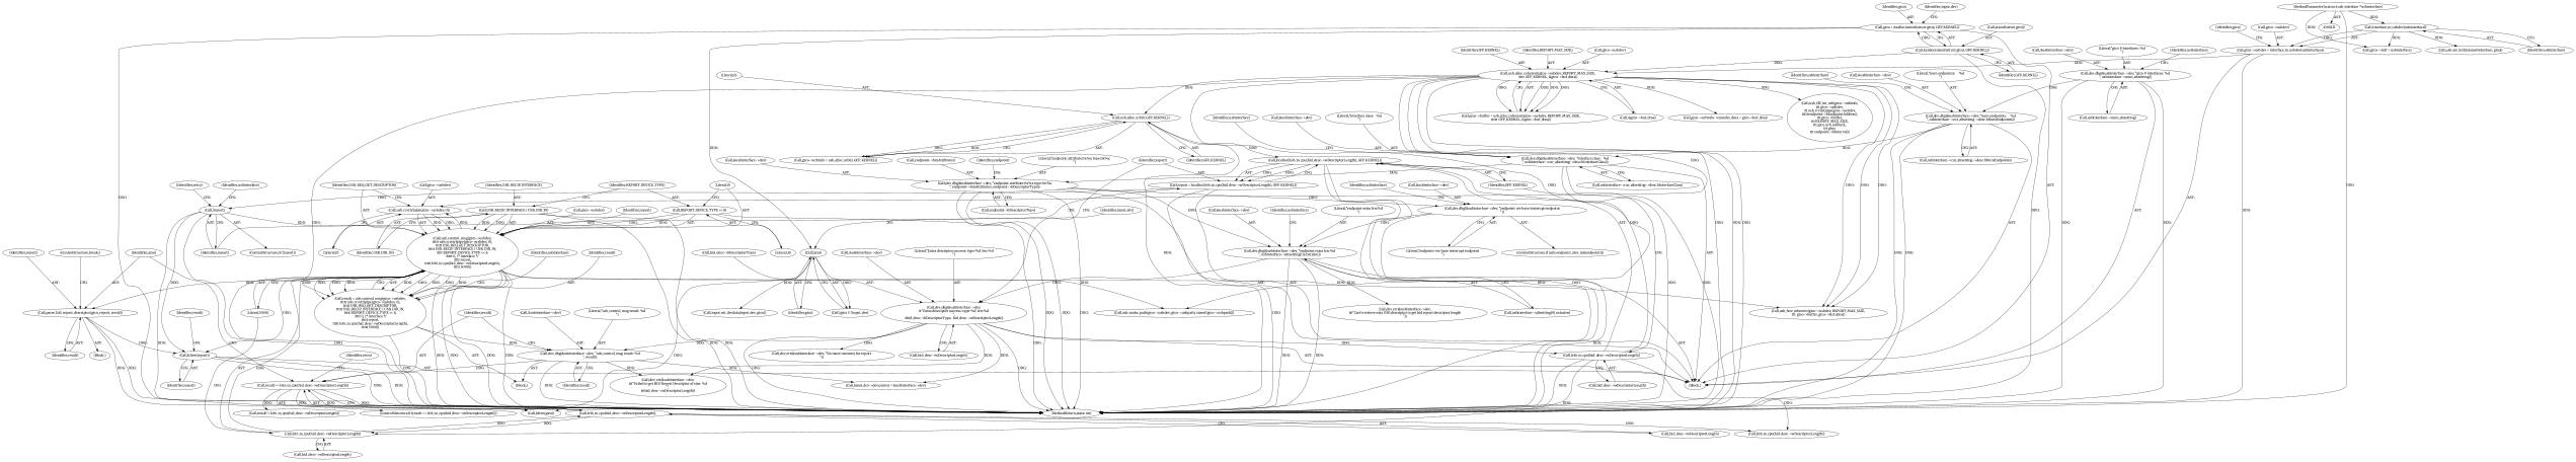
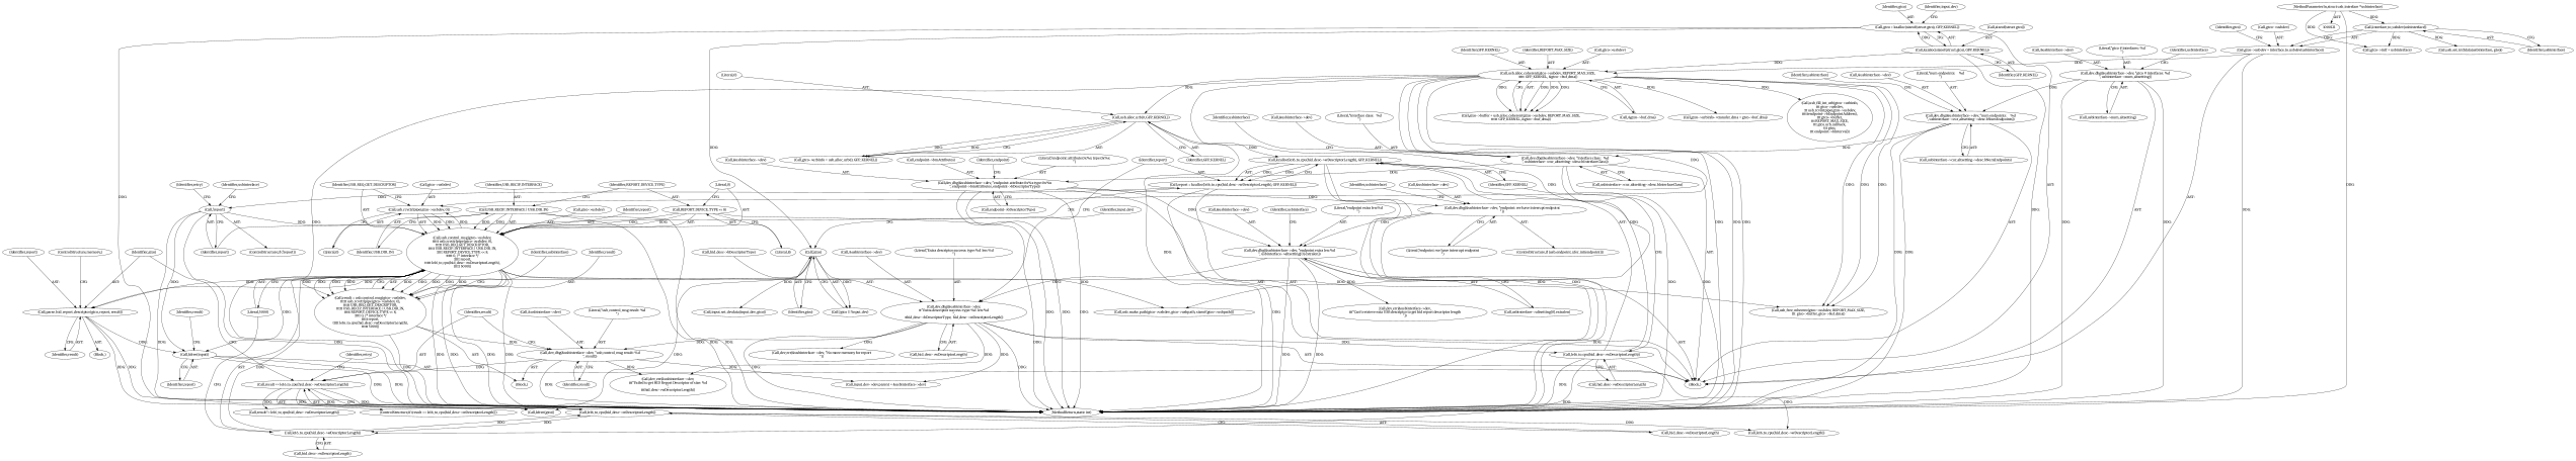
  digraph {
    fontname=Merriweather
    node [fontname=Merriweather]
    edge [fontname=Merriweather]
-   n1 [label="(Call,kfree(report))"]
+   n1 [label="(Call,kfree(input))"]
    n2 [label="(Block,)"]
    n3 [label="(MethodReturn,static int)"]
    n4 [label="(Identifier,report)"]
    n5 [label="(Call,usb_control_msg(gtco->usbdev,\n\t\t\t\t\t usb_rcvctrlpipe(gtco->usbdev, 0),\n\t\t\t\t\t USB_REQ_GET_DESCRIPTOR,\n\t\t\t\t\t USB_RECIP_INTERFACE | USB_DIR_IN,\n\t\t\t\t\t REPORT_DEVICE_TYPE << 8,\n\t\t\t\t\t 0, /* interface */\n\t\t\t\t\t report,\n\t\t\t\t\t le16_to_cpu(hid_desc->wDescriptorLength),\n\t\t\t\t\t 5000))"]
    n6 [label="(Call,usb_rcvctrlpipe(gtco->usbdev, 0))"]
    n7 [label="(Call,parse_hid_report_descriptor(gtco, report, result))"]
    n8 [label="(Call,result = usb_control_msg(gtco->usbdev,\n\t\t\t\t\t usb_rcvctrlpipe(gtco->usbdev, 0),\n\t\t\t\t\t USB_REQ_GET_DESCRIPTOR,\n\t\t\t\t\t USB_RECIP_INTERFACE | USB_DIR_IN,\n\t\t\t\t\t REPORT_DEVICE_TYPE << 8,\n\t\t\t\t\t 0, /* interface */\n\t\t\t\t\t report,\n\t\t\t\t\t le16_to_cpu(hid_desc->wDescriptorLength),\n\t\t\t\t\t 5000))"]
    n9 [label="(Call,usb_make_path(gtco->usbdev, gtco->usbpath, sizeof(gtco->usbpath)))"]
    n10 [label="(Literal,5000)"]
    n11 [label="(Call,usb_free_coherent(gtco->usbdev, REPORT_MAX_SIZE,\n\t\t\t  gtco->buffer, gtco->buf_dma))"]
    n12 [label="(Literal,0)"]
    n13 [label="(Block,)"]
    n14 [label="(Identifier,result)"]
    n15 [label="(Call,kfree(gtco))"]
    n16 [label="(Call,dev_dbg(&usbinterface->dev, \"usb_control_msg result: %d\n\", result))"]
    n17 [label="(Block,)"]
    n18 [label="(Call,le16_to_cpu(hid_desc->wDescriptorLength))"]
    n19 [label="(Call,usb_alloc_coherent(gtco->usbdev, REPORT_MAX_SIZE,\n\t\t\t\t\t  GFP_KERNEL, &gtco->buf_dma))"]
    n20 [label="(Call,usb_alloc_urb(0, GFP_KERNEL))"]
    n21 [label="(Call,gtco->buffer = usb_alloc_coherent(gtco->usbdev, REPORT_MAX_SIZE,\n\t\t\t\t\t  GFP_KERNEL, &gtco->buf_dma))"]
    n22 [label="(Call,&gtco->buf_dma)"]
    n23 [label="(Call,gtco->urbinfo->transfer_dma = gtco->buf_dma)"]
    n24 [label="(Call,usb_fill_int_urb(gtco->urbinfo,\n\t\t\t gtco->usbdev,\n\t\t\t usb_rcvintpipe(gtco->usbdev,\n\t\t\t\t\tendpoint->bEndpointAddress),\n\t\t\t gtco->buffer,\n\t\t\t REPORT_MAX_SIZE,\n\t\t\t gtco_urb_callback,\n\t\t\t gtco,\n\t\t\t endpoint->bInterval))"]
    n25 [label="(Call,kzalloc(le16_to_cpu(hid_desc->wDescriptorLength), GFP_KERNEL))"]
    n26 [label="(Call,gtco->urbinfo = usb_alloc_urb(0, GFP_KERNEL))"]
    n27 [label="(Identifier,GFP_KERNEL)"]
    n28 [label="(Call,gtco->usbdev = interface_to_usbdev(usbinterface))"]
    n29 [label="(Call,interface_to_usbdev(usbinterface))"]
    n30 [label="(Call,usb_set_intfdata(usbinterface, gtco))"]
    n31 [label="(Identifier,usbinterface)"]
    n32 [label="(Call,gtco->intf = usbinterface)"]
    n33 [label="(MethodParameterIn,struct usb_interface *usbinterface)"]
    1000121
    n35 [label="(Call,kzalloc(sizeof(struct gtco), GFP_KERNEL))"]
    n36 [label="(Call,gtco = kzalloc(sizeof(struct gtco), GFP_KERNEL))"]
    n37 [label="(Identifier,GFP_KERNEL)"]
    n38 [label="(Call,!gtco)"]
    n39 [label="(Call,USB_RECIP_INTERFACE | USB_DIR_IN)"]
    n40 [label="(Identifier,USB_DIR_IN)"]
    n41 [label="(Call,REPORT_DEVICE_TYPE << 8)"]
    n42 [label="(Literal,8)"]
    n43 [label="(Call,!report)"]
    n44 [label="(ControlStructure,if (!report))"]
    n45 [label="(Identifier,report)"]
    n46 [label="(Call,report = kzalloc(le16_to_cpu(hid_desc->wDescriptorLength), GFP_KERNEL))"]
    n47 [label="(Identifier,GFP_KERNEL)"]
    n48 [label="(Call,le16_to_cpu(hid_desc->wDescriptorLength))"]
    n49 [label="(Call,hid_desc->wDescriptorLength)"]
    n50 [label="(Call,le16_to_cpu(hid_desc->wDescriptorLength))"]
    n51 [label="(Call,le16_to_cpu(hid_desc->wDescriptorLength))"]
    n52 [label="(Call,hid_desc->wDescriptorLength)"]
    n53 [label="(Call,dev_dbg(&usbinterface->dev,\n\t\t\"Extra descriptor success: type:%d  len:%d\n\",\n\t\thid_desc->bDescriptorType,  hid_desc->wDescriptorLength))"]
    n54 [label="(Call,dev_err(&usbinterface->dev, \"No more memory for report\n\"))"]
    n55 [label="(Call,input_dev->dev.parent = &usbinterface->dev)"]
    n56 [label="(Call,hid_desc->wDescriptorLength)"]
    n57 [label="(Call,dev_err(&usbinterface->dev,\n\t\t\t\"Failed to get HID Report Descriptor of size: %d\n\",\n\t\t\thid_desc->wDescriptorLength))"]
    n58 [label="(Call,result == le16_to_cpu(hid_desc->wDescriptorLength))"]
    n59 [label="(Identifier,result)"]
    n60 [label="(Call,dev_dbg(&usbinterface->dev, \"endpoint extra len:%d\n\", usbinterface->altsetting[0].extralen))"]
    n61 [label="(Call,dev_err(&usbinterface->dev,\n \t\t\t\"Can't retrieve exta USB descriptor to get hid report descriptor length\n\"))"]
    n62 [label="(Call,usbinterface->altsetting[0].extralen)"]
    n63 [label="(Call,dev_dbg(&usbinterface->dev, \"endpoint: we have interrupt endpoint\n\"))"]
    n64 [label="(Literal,\"endpoint: we have interrupt endpoint\n\")"]
    n65 [label="(ControlStructure,if (usb_endpoint_xfer_int(endpoint)))"]
    n66 [label="(Call,dev_dbg(&usbinterface->dev, \"endpoint: attribute:0x%x type:0x%x\n\", endpoint->bmAttributes, endpoint->bDescriptorType))"]
    n67 [label="(Call,endpoint->bDescriptorType)"]
    n68 [label="(Call,dev_dbg(&usbinterface->dev, \"interface class:   %d\n\", usbinterface->cur_altsetting->desc.bInterfaceClass))"]
    n69 [label="(Call,usbinterface->cur_altsetting->desc.bInterfaceClass)"]
    n70 [label="(Call,dev_dbg(&usbinterface->dev, \"num endpoints:     %d\n\", usbinterface->cur_altsetting->desc.bNumEndpoints))"]
    n71 [label="(Call,usbinterface->cur_altsetting->desc.bNumEndpoints)"]
    n72 [label="(Call,dev_dbg(&usbinterface->dev, \"gtco # interfaces: %d\n\", usbinterface->num_altsetting))"]
    n73 [label="(Call,usbinterface->num_altsetting)"]
    n74 [label="(Call,hid_desc->wDescriptorLength)"]
    n75 [label="(Call,result != le16_to_cpu(hid_desc->wDescriptorLength))"]
    n76 [label="(ControlStructure,if (result == le16_to_cpu(hid_desc->wDescriptorLength)))"]
    n77 [label="(Call,input_set_drvdata(input_dev, gtco))"]
    n78 [label="(Call,!gtco || !input_dev)"]
    n79 [label="(Identifier,gtco)"]
    n80 [label="(Literal,\"usb_control_msg result: %d\n\")"]
    n81 [label="(Literal,\"endpoint extra len:%d\n\")"]
    n82 [label="(Identifier,report)"]
    n83 [label="(Identifier,usbinterface)"]
    n84 [label="(Identifier,USB_REQ_GET_DESCRIPTOR)"]
    n85 [label="(Identifier,input_dev)"]
    n86 [label="(Call,&usbinterface->dev)"]
    n87 [label="(Call,&usbinterface->dev)"]
    n88 [label="(Identifier,usbinterface)"]
    n89 [label="(Identifier,GFP_KERNEL)"]
    n90 [label="(Identifier,result)"]
    n91 [label="(Literal,0)"]
    n92 [label="(Call,sizeof(struct gtco))"]
    n93 [label="(Identifier,USB_RECIP_INTERFACE)"]
    n94 [label="(Literal,\"num endpoints:     %d\n\")"]
    n95 [label="(Literal,\"gtco # interfaces: %d\n\")"]
    n96 [label="(Identifier,usbinterface)"]
    n97 [label="(Call,&usbinterface->dev)"]
    n98 [label="(Identifier,result)"]
    n99 [label="(Call,gtco->usbdev)"]
    n100 [label="(Identifier,usbinterface)"]
    n101 [label="(Literal,\"endpoint: attribute:0x%x type:0x%x\n\")"]
    n102 [label="(Call,gtco->usbdev)"]
    n103 [label="(Identifier,report)"]
    n104 [label="(Literal,\"Extra descriptor success: type:%d  len:%d\n\")"]
    n105 [label="(Identifier,report)"]
    n106 [label="(Identifier,REPORT_MAX_SIZE)"]
    n107 [label="(Identifier,retry)"]
    n108 [label="(Identifier,gtco)"]
    n109 [label="(Call,&usbinterface->dev)"]
    n110 [label="(Identifier,input_dev)"]
    n111 [label="(Call,gtco->usbdev)"]
    n112 [label="(Identifier,retry)"]
    n113 [label="(Call,&usbinterface->dev)"]
-   n114 [label="(ControlStructure,break;)"]
+   n114 [label="(ControlStructure,memory;)"]
    n115 [label="(Call,&usbinterface->dev)"]
    n116 [label="(Call,endpoint->bmAttributes)"]
    n117 [label="(Call,hid_desc->bDescriptorType)"]
    n118 [label="(Call,&usbinterface->dev)"]
    n119 [label="(Call,&usbinterface->dev)"]
    n120 [label="(Identifier,gtco)"]
    n121 [label="(Literal,\"interface class:   %d\n\")"]
    n122 [label="(Identifier,endpoint)"]
    n123 [label="(Identifier,REPORT_DEVICE_TYPE)"]
    n124 [label="(Identifier,gtco)"]
    n125 [label="(Identifier,usbinterface)"]
    n126 [label="(Literal,0)"]
    n127 [label="(Call,gtco->usbdev)"]
    n128 [label="(Identifier,usbinterface)"]
    n129 [label="(Identifier,result)"]
    n130 [label="(Identifier,usbinterface)"]
    n1 -> n2 [label="AST: "]
    n1 -> n3 [label="DDG: "]
    n1 -> n3 [label="DDG: "]
    n1 -> n4 [label="CFG: "]
    n4 -> n1 [label="AST: "]
    n5 -> n1 [label="DDG: "]
    n5 -> n3 [label="DDG: "]
    n5 -> n3 [label="DDG: "]
    n5 -> n3 [label="DDG: "]
    n5 -> n3 [label="DDG: "]
    n5 -> n6 [label="DDG: "]
    n5 -> n7 [label="DDG: "]
    n5 -> n8 [label="AST: "]
    n5 -> n8 [label="DDG: "]
    n5 -> n8 [label="DDG: "]
    n5 -> n8 [label="DDG: "]
    n5 -> n8 [label="DDG: "]
    n5 -> n8 [label="DDG: "]
    n5 -> n8 [label="DDG: "]
    n5 -> n8 [label="DDG: "]
    n5 -> n8 [label="DDG: "]
    n5 -> n8 [label="DDG: "]
    n5 -> n9 [label="DDG: "]
    n5 -> n10 [label="CFG: "]
    n5 -> n11 [label="DDG: "]
    n6 -> n5 [label="AST: "]
    n6 -> n5 [label="DDG: "]
    n6 -> n5 [label="DDG: "]
    n6 -> n12 [label="CFG: "]
    n7 -> n1 [label="DDG: "]
    n7 -> n3 [label="DDG: "]
    n7 -> n13 [label="AST: "]
    n7 -> n14 [label="CFG: "]
    n7 -> n15 [label="DDG: "]
    n8 -> n3 [label="DDG: "]
    n8 -> n5 [label="CFG: "]
    n8 -> n16 [label="DDG: "]
    n8 -> n17 [label="AST: "]
    n10 -> n5 [label="AST: "]
    n10 -> n18 [label="CFG: "]
    n12 -> n6 [label="AST: "]
    n14 -> n7 [label="AST: "]
    n16 -> n3 [label="DDG: "]
    n16 -> n17 [label="AST: "]
    n16 -> n55 [label="DDG: "]
    n16 -> n57 [label="DDG: "]
    n16 -> n58 [label="DDG: "]
    n16 -> n59 [label="CFG: "]
    n18 -> n5 [label="AST: "]
    n18 -> n5 [label="DDG: "]
    n18 -> n51 [label="DDG: "]
    n18 -> n52 [label="CFG: "]
    n19 -> n3 [label="DDG: "]
    n19 -> n3 [label="DDG: "]
    n19 -> n3 [label="DDG: "]
    n19 -> n3 [label="DDG: "]
    n19 -> n6 [label="DDG: "]
    n19 -> n9 [label="DDG: "]
    n19 -> n11 [label="DDG: "]
    n19 -> n11 [label="DDG: "]
    n19 -> n11 [label="DDG: "]
    n19 -> n20 [label="DDG: "]
    n19 -> n21 [label="AST: "]
    n19 -> n21 [label="DDG: "]
    n19 -> n21 [label="DDG: "]
    n19 -> n21 [label="DDG: "]
    n19 -> n21 [label="DDG: "]
    n19 -> n22 [label="CFG: "]
    n19 -> n23 [label="DDG: "]
    n19 -> n24 [label="DDG: "]
    n20 -> n3 [label="DDG: "]
    n20 -> n25 [label="DDG: "]
    n20 -> n26 [label="AST: "]
    n20 -> n26 [label="DDG: "]
    n20 -> n26 [label="DDG: "]
    n20 -> n27 [label="CFG: "]
    n21 -> n19 [label="CFG: "]
    n22 -> n19 [label="AST: "]
    n25 -> n3 [label="DDG: "]
    n25 -> n3 [label="DDG: "]
    n25 -> n46 [label="AST: "]
    n25 -> n46 [label="DDG: "]
    n25 -> n46 [label="DDG: "]
    n25 -> n47 [label="CFG: "]
    n26 -> n20 [label="CFG: "]
    n27 -> n20 [label="AST: "]
    n28 -> n2 [label="AST: "]
    n28 -> n3 [label="DDG: "]
    n28 -> n19 [label="DDG: "]
    n29 -> n28 [label="AST: "]
    n29 -> n28 [label="DDG: "]
    n29 -> n30 [label="DDG: "]
    n29 -> n31 [label="CFG: "]
    n29 -> n32 [label="DDG: "]
    n31 -> n29 [label="AST: "]
    n33 -> n3 [label="DDG: "]
    n33 -> n29 [label="DDG: "]
    n33 -> n32 [label="DDG: "]
    n33 -> 1000121 [label="AST: "]
    n35 -> n3 [label="DDG: "]
    n35 -> n19 [label="DDG: "]
    n35 -> n36 [label="AST: "]
    n35 -> n36 [label="DDG: "]
    n35 -> n37 [label="CFG: "]
    n36 -> n2 [label="AST: "]
    n36 -> n3 [label="DDG: "]
    n36 -> n35 [label="CFG: "]
    n36 -> n38 [label="DDG: "]
    n37 -> n35 [label="AST: "]
+   n38 -> n7 [label="DDG: "]
    n38 -> n15 [label="DDG: "]
    n38 -> n77 [label="DDG: "]
    n38 -> n78 [label="AST: "]
    n38 -> n78 [label="DDG: "]
    n38 -> n79 [label="CFG: "]
    n39 -> n3 [label="DDG: "]
    n39 -> n3 [label="DDG: "]
    n39 -> n5 [label="AST: "]
    n39 -> n5 [label="DDG: "]
    n39 -> n5 [label="DDG: "]
    n39 -> n40 [label="CFG: "]
    n40 -> n39 [label="AST: "]
    n41 -> n3 [label="DDG: "]
    n41 -> n5 [label="AST: "]
    n41 -> n5 [label="DDG: "]
    n41 -> n5 [label="DDG: "]
    n41 -> n42 [label="CFG: "]
    n42 -> n41 [label="AST: "]
    n43 -> n1 [label="DDG: "]
    n43 -> n3 [label="DDG: "]
    n43 -> n3 [label="DDG: "]
    n43 -> n5 [label="DDG: "]
    n43 -> n44 [label="AST: "]
    n43 -> n45 [label="CFG: "]
    n45 -> n43 [label="AST: "]
    n45 -> n46 [label="CFG: "]
    n46 -> n2 [label="AST: "]
    n46 -> n3 [label="DDG: "]
    n46 -> n25 [label="CFG: "]
    n46 -> n43 [label="DDG: "]
    n47 -> n25 [label="AST: "]
    n47 -> n48 [label="CFG: "]
    n48 -> n3 [label="DDG: "]
    n48 -> n18 [label="DDG: "]
    n48 -> n25 [label="AST: "]
    n48 -> n25 [label="DDG: "]
    n48 -> n49 [label="CFG: "]
    n48 -> n50 [label="DDG: "]
    n49 -> n48 [label="AST: "]
    n51 -> n18 [label="DDG: "]
    n51 -> n50 [label="DDG: "]
    n51 -> n58 [label="AST: "]
    n51 -> n58 [label="DDG: "]
    n51 -> n74 [label="CFG: "]
    n52 -> n18 [label="AST: "]
    n53 -> n2 [label="AST: "]
    n53 -> n3 [label="DDG: "]
    n53 -> n3 [label="DDG: "]
    n53 -> n16 [label="DDG: "]
    n53 -> n48 [label="DDG: "]
    n53 -> n54 [label="DDG: "]
    n53 -> n55 [label="DDG: "]
    n53 -> n56 [label="CFG: "]
    n53 -> n57 [label="DDG: "]
    n56 -> n53 [label="AST: "]
    n58 -> n3 [label="DDG: "]
    n58 -> n15 [label="DDG: "]
    n58 -> n51 [label="CFG: "]
    n58 -> n75 [label="DDG: "]
    n58 -> n76 [label="AST: "]
    n59 -> n16 [label="AST: "]
    n60 -> n2 [label="AST: "]
    n60 -> n3 [label="DDG: "]
    n60 -> n3 [label="DDG: "]
    n60 -> n53 [label="DDG: "]
    n60 -> n61 [label="DDG: "]
    n60 -> n62 [label="CFG: "]
    n62 -> n60 [label="AST: "]
    n63 -> n3 [label="DDG: "]
    n63 -> n60 [label="DDG: "]
    n63 -> n64 [label="CFG: "]
    n63 -> n65 [label="AST: "]
    n64 -> n63 [label="AST: "]
    n66 -> n2 [label="AST: "]
    n66 -> n3 [label="DDG: "]
    n66 -> n3 [label="DDG: "]
    n66 -> n3 [label="DDG: "]
    n66 -> n60 [label="DDG: "]
    n66 -> n63 [label="DDG: "]
    n66 -> n67 [label="CFG: "]
    n67 -> n66 [label="AST: "]
    n68 -> n2 [label="AST: "]
    n68 -> n3 [label="DDG: "]
    n68 -> n3 [label="DDG: "]
    n68 -> n66 [label="DDG: "]
    n68 -> n69 [label="CFG: "]
    n69 -> n68 [label="AST: "]
    n70 -> n2 [label="AST: "]
    n70 -> n3 [label="DDG: "]
    n70 -> n3 [label="DDG: "]
    n70 -> n68 [label="DDG: "]
    n70 -> n71 [label="CFG: "]
    n71 -> n70 [label="AST: "]
    n72 -> n2 [label="AST: "]
    n72 -> n3 [label="DDG: "]
    n72 -> n3 [label="DDG: "]
    n72 -> n70 [label="DDG: "]
    n72 -> n73 [label="CFG: "]
    n73 -> n72 [label="AST: "]
    n74 -> n51 [label="AST: "]
    n78 -> n38 [label="CFG: "]
    n79 -> n38 [label="AST: "]
    n80 -> n16 [label="AST: "]
    n81 -> n60 [label="AST: "]
    n82 -> n46 [label="AST: "]
    n82 -> n53 [label="CFG: "]
    n83 -> n8 [label="CFG: "]
    n84 -> n5 [label="AST: "]
    n84 -> n6 [label="CFG: "]
    n85 -> n38 [label="CFG: "]
    n86 -> n68 [label="AST: "]
    n87 -> n53 [label="AST: "]
    n88 -> n63 [label="CFG: "]
    n89 -> n19 [label="AST: "]
    n90 -> n16 [label="CFG: "]
    n90 -> n58 [label="AST: "]
    n91 -> n20 [label="AST: "]
    n92 -> n35 [label="AST: "]
    n93 -> n39 [label="AST: "]
    n94 -> n70 [label="AST: "]
    n95 -> n72 [label="AST: "]
    n96 -> n72 [label="CFG: "]
    n97 -> n72 [label="AST: "]
    n98 -> n1 [label="CFG: "]
    n99 -> n6 [label="AST: "]
    n100 -> n70 [label="CFG: "]
    n101 -> n66 [label="AST: "]
    n102 -> n5 [label="AST: "]
    n103 -> n7 [label="AST: "]
    n104 -> n53 [label="AST: "]
    n105 -> n5 [label="AST: "]
    n106 -> n19 [label="AST: "]
    n107 -> n43 [label="CFG: "]
    n108 -> n36 [label="AST: "]
    n109 -> n70 [label="AST: "]
    n110 -> n36 [label="CFG: "]
    n111 -> n19 [label="AST: "]
    n112 -> n58 [label="CFG: "]
    n113 -> n66 [label="AST: "]
    n114 -> n7 [label="CFG: "]
    n115 -> n63 [label="AST: "]
    n116 -> n66 [label="AST: "]
    n117 -> n53 [label="AST: "]
    n118 -> n60 [label="AST: "]
    n119 -> n16 [label="AST: "]
    n120 -> n28 [label="CFG: "]
    n121 -> n68 [label="AST: "]
    n122 -> n66 [label="CFG: "]
    n123 -> n39 [label="CFG: "]
    n123 -> n41 [label="AST: "]
    n124 -> n7 [label="AST: "]
    n124 -> n58 [label="CFG: "]
    n125 -> n43 [label="CFG: "]
    n126 -> n5 [label="AST: "]
    n126 -> n41 [label="CFG: "]
    n127 -> n28 [label="AST: "]
    n128 -> n68 [label="CFG: "]
    n129 -> n8 [label="AST: "]
    n130 -> n60 [label="CFG: "]
  }
